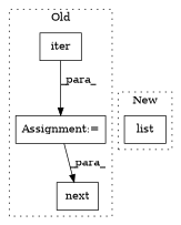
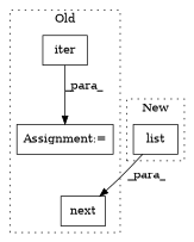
  digraph {
    node [a=32 l="5,1" shape=box]
    n1 [label=iter s="6004,6029"]
    n2 [a=7 l=1 label="Assignment:=" s=6003]
    n3 [label=next s="6199,6229"]
    n4 [label=list s="4512,4538"]
    subgraph cluster_1 {
      label=Old
      style=dotted
      n1
      n2
      n3
    }
    subgraph cluster_2 {
      label=New
      style=dotted
      n4
    }
    n1 -> n2 [label=_para_]
-   n2 -> n3 [label=_para_]
+   n4 -> n3 [label=_para_]
  }
